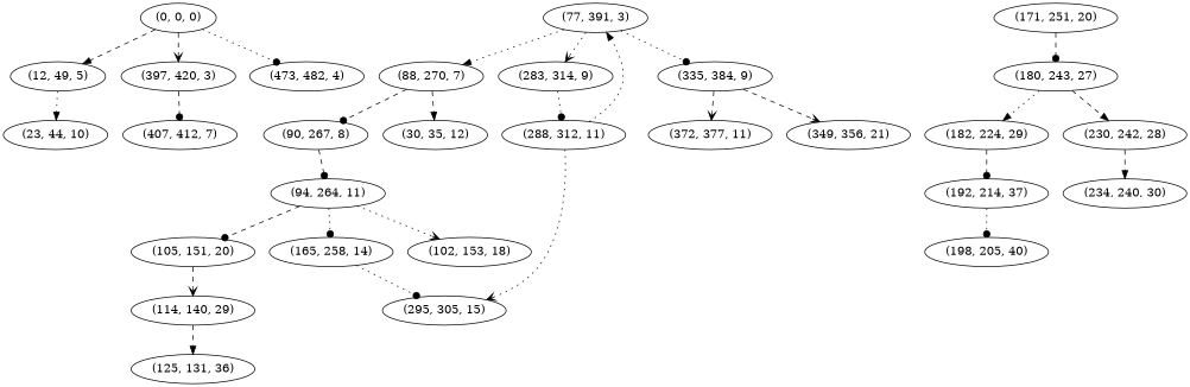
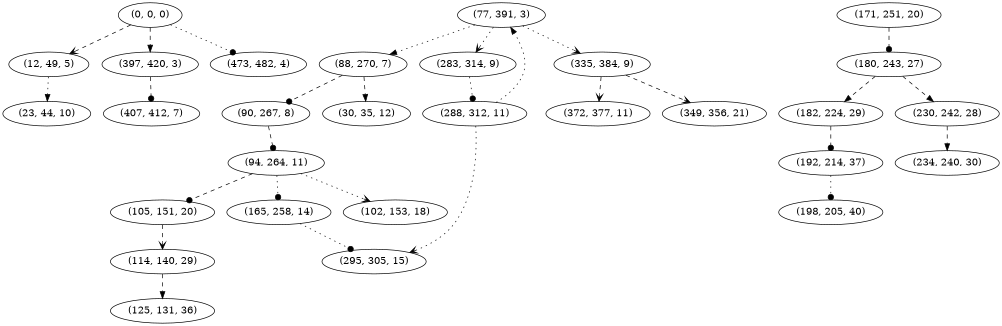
  digraph {
    edge [arrowhead=dot style=dashed]
    "(0, 0, 0)"
    "(12, 49, 5)"
    "(397, 420, 3)"
    "(473, 482, 4)"
    "(23, 44, 10)"
    "(77, 391, 3)"
    "(88, 270, 7)"
    "(283, 314, 9)"
    "(335, 384, 9)"
    "(407, 412, 7)"
    "(30, 35, 12)"
    "(90, 267, 8)"
    "(288, 312, 11)"
    "(349, 356, 21)"
    "(372, 377, 11)"
    "(94, 264, 11)"
    "(102, 153, 18)"
    "(165, 258, 14)"
    "(105, 151, 20)"
    "(295, 305, 15)"
    "(114, 140, 29)"
    "(125, 131, 36)"
    "(171, 251, 20)"
    "(180, 243, 27)"
    "(182, 224, 29)"
    "(230, 242, 28)"
    "(192, 214, 37)"
    "(234, 240, 30)"
    "(198, 205, 40)"
-   "(0, 0, 0)" -> "(12, 49, 5)" [arrowhead=normal]
-   "(0, 0, 0)" -> "(397, 420, 3)" [arrowhead=vee]
+   "(0, 0, 0)" -> "(12, 49, 5)" [arrowhead=vee]
+   "(0, 0, 0)" -> "(397, 420, 3)" [arrowhead=normal]
    "(0, 0, 0)" -> "(473, 482, 4)" [style=dotted]
    "(12, 49, 5)" -> "(23, 44, 10)" [arrowhead=normal style=dotted]
    "(397, 420, 3)" -> "(407, 412, 7)"
    "(77, 391, 3)" -> "(88, 270, 7)" [arrowhead=normal style=dotted]
    "(77, 391, 3)" -> "(283, 314, 9)" [arrowhead=vee style=dotted]
-   "(77, 391, 3)" -> "(335, 384, 9)" [style=dotted]
+   "(77, 391, 3)" -> "(335, 384, 9)" [arrowhead=vee style=dotted]
    "(88, 270, 7)" -> "(30, 35, 12)" [arrowhead=normal]
    "(88, 270, 7)" -> "(90, 267, 8)"
    "(283, 314, 9)" -> "(288, 312, 11)" [style=dotted]
    "(335, 384, 9)" -> "(349, 356, 21)" [arrowhead=vee]
    "(335, 384, 9)" -> "(372, 377, 11)" [arrowhead=vee]
    "(90, 267, 8)" -> "(94, 264, 11)"
    "(288, 312, 11)" -> "(77, 391, 3)" [arrowhead=normal style=dotted]
    "(288, 312, 11)" -> "(295, 305, 15)" [arrowhead=vee style=dotted]
    "(94, 264, 11)" -> "(102, 153, 18)" [arrowhead=vee style=dotted]
    "(94, 264, 11)" -> "(165, 258, 14)" [style=dotted]
    "(94, 264, 11)" -> "(105, 151, 20)"
    "(165, 258, 14)" -> "(295, 305, 15)" [style=dotted]
    "(105, 151, 20)" -> "(114, 140, 29)" [arrowhead=vee]
    "(114, 140, 29)" -> "(125, 131, 36)" [arrowhead=normal]
    "(171, 251, 20)" -> "(180, 243, 27)"
-   "(180, 243, 27)" -> "(182, 224, 29)" [arrowhead=normal style=dotted]
+   "(180, 243, 27)" -> "(182, 224, 29)" [arrowhead=normal]
    "(180, 243, 27)" -> "(230, 242, 28)" [arrowhead=normal]
    "(182, 224, 29)" -> "(192, 214, 37)"
    "(230, 242, 28)" -> "(234, 240, 30)" [arrowhead=normal]
    "(192, 214, 37)" -> "(198, 205, 40)" [style=dotted]
  }
